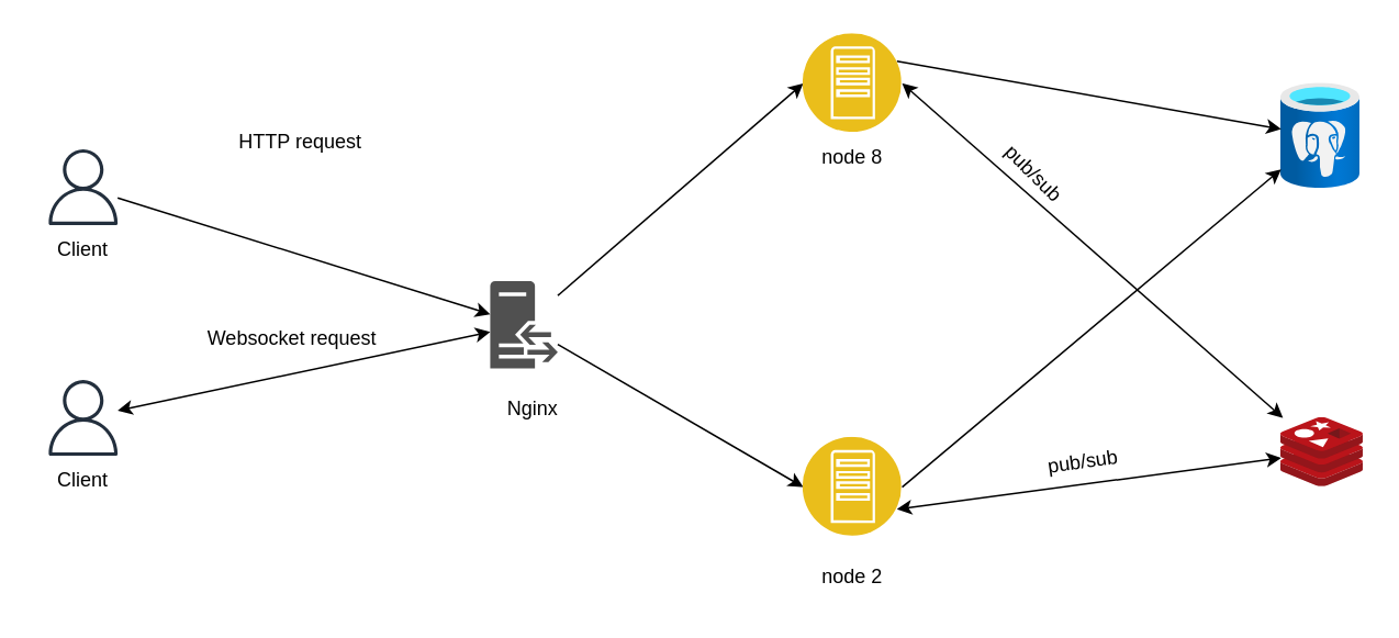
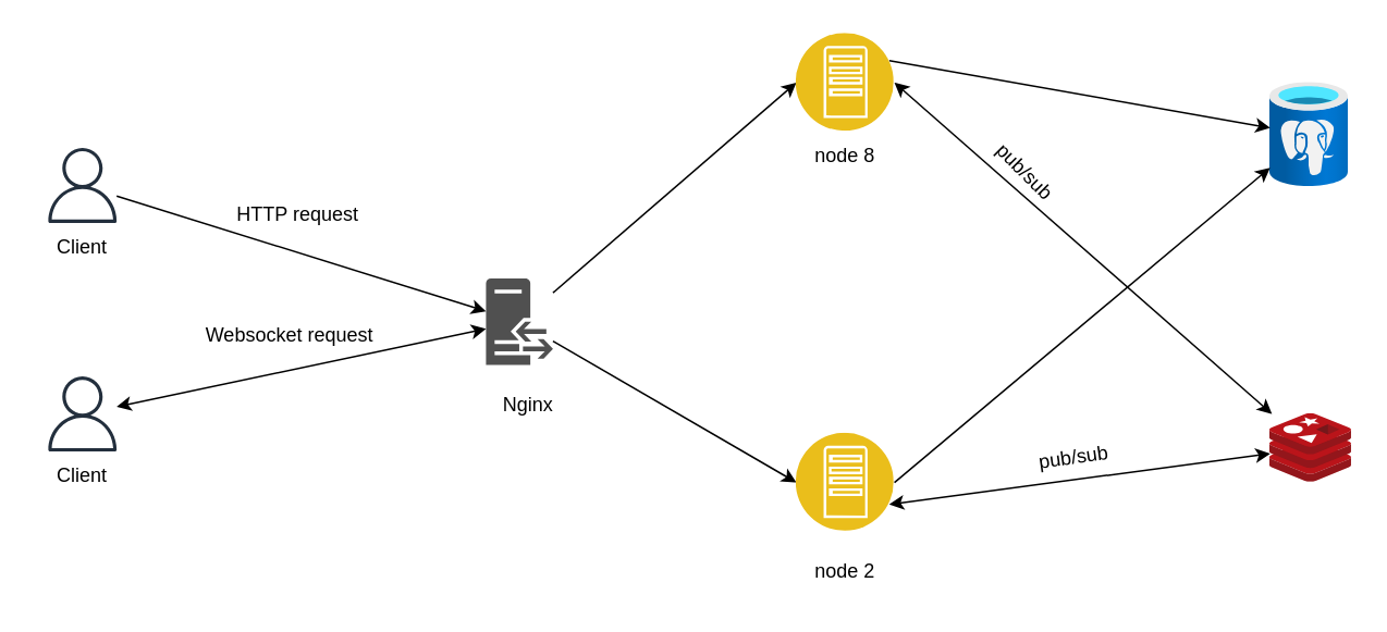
  <mxCell id="0" />
  <mxCell id="1" parent="0" />
  <mxCell id="2" value="" style="sketch=0;aspect=fixed;html=1;points=[];align=center;image;fontSize=12;image=img/lib/mscae/Cache_Redis_Product.svg;" parent="1" vertex="1"><mxGeometry x="777" y="253" width="50" height="42" as="geometry" /></mxCell>
  <mxCell id="3" style="rounded=0;orthogonalLoop=1;jettySize=auto;html=1;entryX=0;entryY=0.5;entryDx=0;entryDy=0;startArrow=none;startFill=0;" parent="1" source="4" target="13" edge="1"><mxGeometry relative="1" as="geometry" /></mxCell>
  <mxCell id="4" value="" style="sketch=0;pointerEvents=1;shadow=0;dashed=0;html=1;strokeColor=none;fillColor=#505050;labelPosition=center;verticalLabelPosition=bottom;verticalAlign=top;outlineConnect=0;align=center;shape=mxgraph.office.servers.reverse_proxy;" parent="1" vertex="1"><mxGeometry x="297" y="170" width="41" height="53" as="geometry" /></mxCell>
  <mxCell id="5" value="Nginx" style="text;html=1;strokeColor=none;fillColor=none;align=center;verticalAlign=middle;whiteSpace=wrap;rounded=0;" parent="1" vertex="1"><mxGeometry x="293" y="233" width="60" height="30" as="geometry" /></mxCell>
  <mxCell id="6" value="" style="aspect=fixed;html=1;points=[];align=center;image;fontSize=12;image=img/lib/azure2/databases/Azure_Database_PostgreSQL_Server.svg;" parent="1" vertex="1"><mxGeometry x="777" y="50" width="48" height="64" as="geometry" /></mxCell>
  <mxCell id="7" style="rounded=0;orthogonalLoop=1;jettySize=auto;html=1;exitX=0;exitY=0.5;exitDx=0;exitDy=0;endArrow=none;endFill=0;startArrow=classic;startFill=1;" parent="1" source="10" target="4" edge="1"><mxGeometry relative="1" as="geometry" /></mxCell>
  <mxCell id="8" style="rounded=0;orthogonalLoop=1;jettySize=auto;html=1;exitX=1;exitY=0.75;exitDx=0;exitDy=0;startArrow=classic;startFill=1;endArrow=classic;endFill=1;" parent="1" source="10" target="2" edge="1"><mxGeometry relative="1" as="geometry" /></mxCell>
  <mxCell id="9" style="edgeStyle=none;rounded=0;orthogonalLoop=1;jettySize=auto;html=1;exitX=1;exitY=0.5;exitDx=0;exitDy=0;startArrow=none;startFill=0;endArrow=classic;endFill=1;" parent="1" source="10" target="6" edge="1"><mxGeometry relative="1" as="geometry" /></mxCell>
  <mxCell id="10" value="" style="aspect=fixed;perimeter=ellipsePerimeter;html=1;align=center;shadow=0;dashed=0;fontColor=#4277BB;labelBackgroundColor=#ffffff;fontSize=12;spacingTop=3;image;image=img/lib/ibm/applications/app_server.svg;" parent="1" vertex="1"><mxGeometry x="487" y="265" width="60" height="60" as="geometry" /></mxCell>
  <mxCell id="11" value="" style="rounded=0;orthogonalLoop=1;jettySize=auto;html=1;exitX=1;exitY=0.5;exitDx=0;exitDy=0;startArrow=classic;startFill=1;endArrow=classic;endFill=1;" parent="1" source="13" target="2" edge="1"><mxGeometry relative="1" as="geometry" /></mxCell>
  <mxCell id="12" style="edgeStyle=none;rounded=0;orthogonalLoop=1;jettySize=auto;html=1;exitX=1;exitY=0.25;exitDx=0;exitDy=0;startArrow=none;startFill=0;endArrow=classic;endFill=1;" parent="1" source="13" target="6" edge="1"><mxGeometry relative="1" as="geometry" /></mxCell>
  <mxCell id="13" value="" style="aspect=fixed;perimeter=ellipsePerimeter;html=1;align=center;shadow=0;dashed=0;fontColor=#4277BB;labelBackgroundColor=#ffffff;fontSize=12;spacingTop=3;image;image=img/lib/ibm/applications/app_server.svg;" parent="1" vertex="1"><mxGeometry x="487" y="20" width="60" height="60" as="geometry" /></mxCell>
  <mxCell id="14" value="node 2" style="text;html=1;strokeColor=none;fillColor=none;align=center;verticalAlign=middle;whiteSpace=wrap;rounded=0;" parent="1" vertex="1"><mxGeometry x="487" y="335" width="60" height="30" as="geometry" /></mxCell>
  <mxCell id="15" value="node 8" style="text;html=1;strokeColor=none;fillColor=none;align=center;verticalAlign=middle;whiteSpace=wrap;rounded=0;" parent="1" vertex="1"><mxGeometry x="487" y="80" width="60" height="30" as="geometry" /></mxCell>
  <mxCell id="16" style="edgeStyle=none;rounded=0;orthogonalLoop=1;jettySize=auto;html=1;startArrow=none;startFill=0;endArrow=classic;endFill=1;" parent="1" source="17" target="4" edge="1"><mxGeometry relative="1" as="geometry" /></mxCell>
  <mxCell id="17" value="" style="sketch=0;outlineConnect=0;fontColor=#232F3E;gradientColor=none;fillColor=#232F3D;strokeColor=none;dashed=0;verticalLabelPosition=bottom;verticalAlign=top;align=center;html=1;fontSize=12;fontStyle=0;aspect=fixed;pointerEvents=1;shape=mxgraph.aws4.user;" parent="1" vertex="1"><mxGeometry x="27" y="90" width="46" height="46" as="geometry" /></mxCell>
  <mxCell id="18" value="Client" style="text;html=1;strokeColor=none;fillColor=none;align=center;verticalAlign=middle;whiteSpace=wrap;rounded=0;" parent="1" vertex="1"><mxGeometry x="20" y="136" width="60" height="30" as="geometry" /></mxCell>
- <mxCell id="19" value="HTTP request" style="text;html=1;strokeColor=none;fillColor=none;align=center;verticalAlign=middle;whiteSpace=wrap;rounded=0;" parent="1" vertex="1"><mxGeometry x="127" y="71" width="110" height="30" as="geometry" /></mxCell>
+ <mxCell id="19" value="HTTP request" style="text;html=1;strokeColor=none;fillColor=none;align=center;verticalAlign=middle;whiteSpace=wrap;rounded=0;" parent="1" vertex="1"><mxGeometry x="127" y="116" width="110" height="30" as="geometry" /></mxCell>
  <mxCell id="20" value="pub/sub" style="text;html=1;strokeColor=none;fillColor=none;align=center;verticalAlign=middle;whiteSpace=wrap;rounded=0;rotation=45;" parent="1" vertex="1"><mxGeometry x="597" y="90" width="60" height="30" as="geometry" /></mxCell>
  <mxCell id="21" value="pub/sub" style="text;html=1;strokeColor=none;fillColor=none;align=center;verticalAlign=middle;whiteSpace=wrap;rounded=0;rotation=-8;" parent="1" vertex="1"><mxGeometry x="627" y="265" width="60" height="30" as="geometry" /></mxCell>
  <mxCell id="22" style="edgeStyle=none;shape=connector;rounded=0;orthogonalLoop=1;jettySize=auto;html=1;labelBackgroundColor=default;strokeColor=default;fontFamily=Helvetica;fontSize=12;fontColor=default;startArrow=classic;startFill=1;endArrow=classic;endFill=1;" parent="1" source="23" target="4" edge="1"><mxGeometry relative="1" as="geometry" /></mxCell>
  <mxCell id="23" value="" style="sketch=0;outlineConnect=0;fontColor=#232F3E;gradientColor=none;fillColor=#232F3D;strokeColor=none;dashed=0;verticalLabelPosition=bottom;verticalAlign=top;align=center;html=1;fontSize=12;fontStyle=0;aspect=fixed;pointerEvents=1;shape=mxgraph.aws4.user;" parent="1" vertex="1"><mxGeometry x="27" y="230" width="46" height="46" as="geometry" /></mxCell>
  <mxCell id="24" value="Client" style="text;html=1;strokeColor=none;fillColor=none;align=center;verticalAlign=middle;whiteSpace=wrap;rounded=0;" parent="1" vertex="1"><mxGeometry x="20" y="276" width="60" height="30" as="geometry" /></mxCell>
  <mxCell id="25" value="Websocket request" style="text;html=1;strokeColor=none;fillColor=none;align=center;verticalAlign=middle;whiteSpace=wrap;rounded=0;fontFamily=Helvetica;fontSize=12;fontColor=default;" parent="1" vertex="1"><mxGeometry x="107" y="190" width="140" height="30" as="geometry" /></mxCell>
